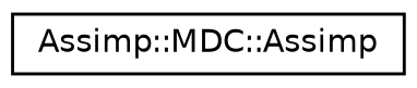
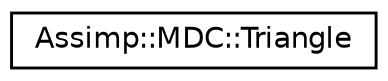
  digraph {
    rankdir=LR
-   n1 [color=black fillcolor=white fontname=Helvetica fontsize=10 height=0.2 label="Assimp::MDC::Assimp" shape=record style=filled width=0.4]
+   n1 [color=black fillcolor=white fontname=Helvetica fontsize=10 height=0.2 label="Assimp::MDC::Triangle" shape=record style=filled width=0.4]
  }
